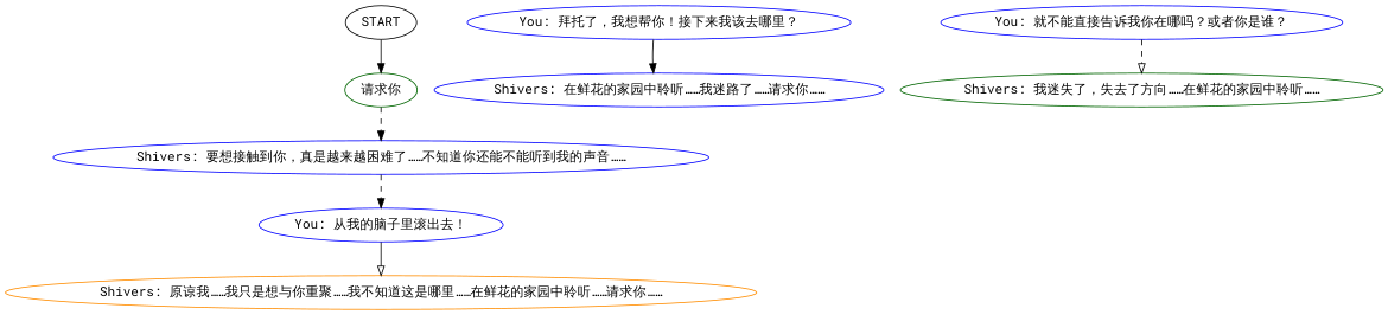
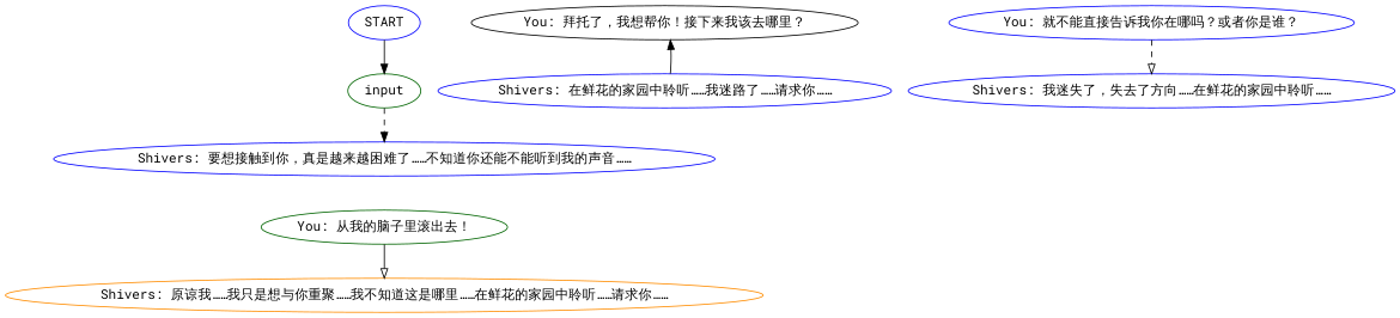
  digraph {
    fontname="Roboto Mono"
    node [color=darkgreen fontname="Roboto Mono"]
    edge [arrowhead=normal fontname="Roboto Mono" style=solid]
-   n1 [color=black label=START]
-   n2 [label="请求你"]
+   n1 [color=blue label=START]
+   n2 [label=input]
    n3 [color=blue label="Shivers: 要想接触到你，真是越来越困难了……不知道你还能不能听到我的声音……"]
-   n4 [color=blue label="You: 从我的脑子里滚出去！"]
+   n4 [label="You: 从我的脑子里滚出去！"]
    n5 [color=darkorange label="Shivers: 原谅我……我只是想与你重聚……我不知道这是哪里……在鲜花的家园中聆听……请求你……"]
-   n6 [color=blue label="You: 拜托了，我想帮你！接下来我该去哪里？"]
+   n6 [color=black label="You: 拜托了，我想帮你！接下来我该去哪里？"]
    n7 [color=blue label="Shivers: 在鲜花的家园中聆听……我迷路了……请求你……"]
    n8 [color=blue label="You: 就不能直接告诉我你在哪吗？或者你是谁？"]
-   n9 [label="Shivers: 我迷失了，失去了方向……在鲜花的家园中聆听……"]
+   n9 [color=blue label="Shivers: 我迷失了，失去了方向……在鲜花的家园中聆听……"]
    n1 -> n2
    n2 -> n3 [style=dashed]
-   n3 -> n4 [style=dashed]
    n4 -> n5 [arrowhead=onormal]
-   n6 -> n7
+   n7 -> n6
    n8 -> n9 [arrowhead=onormal style=dashed]
  }
